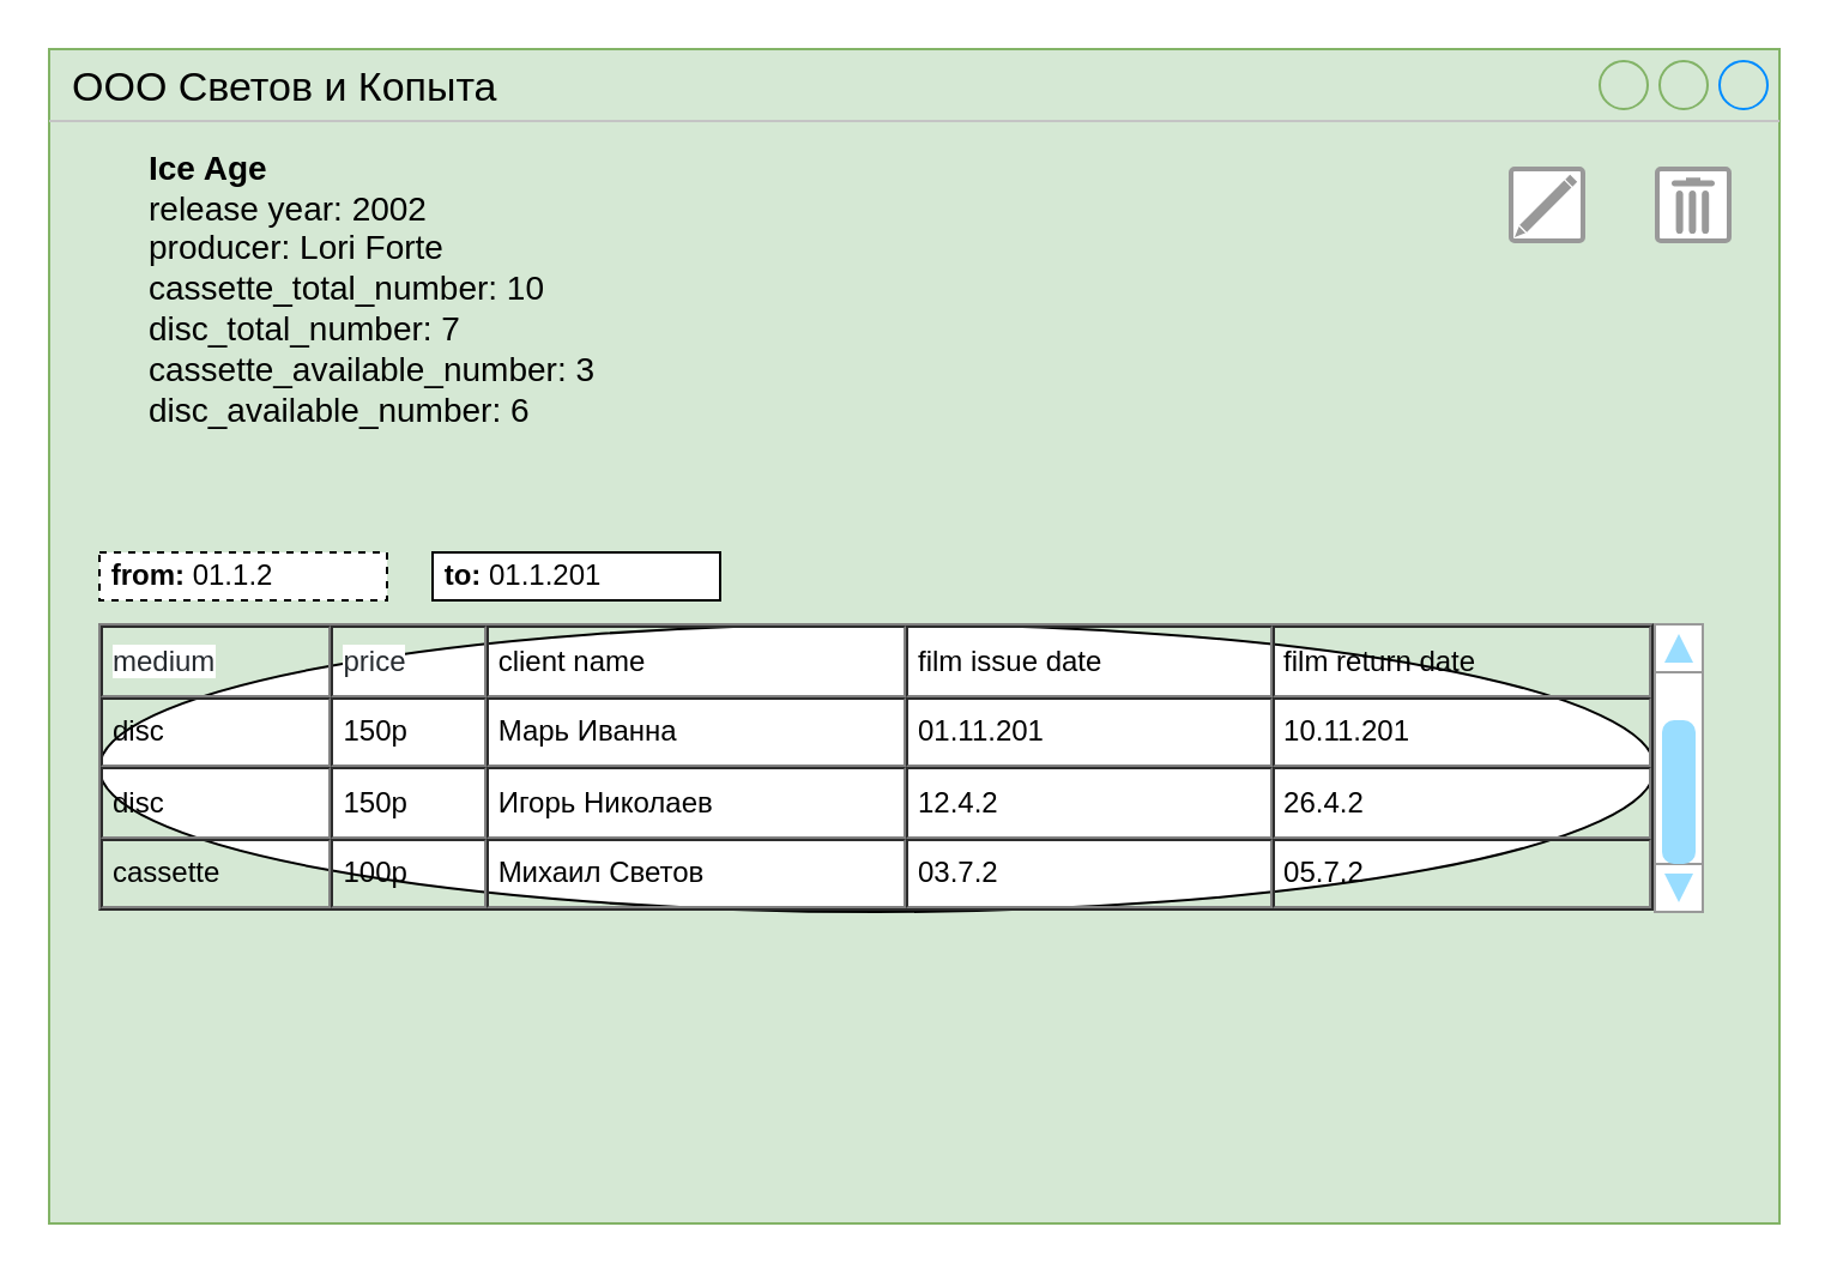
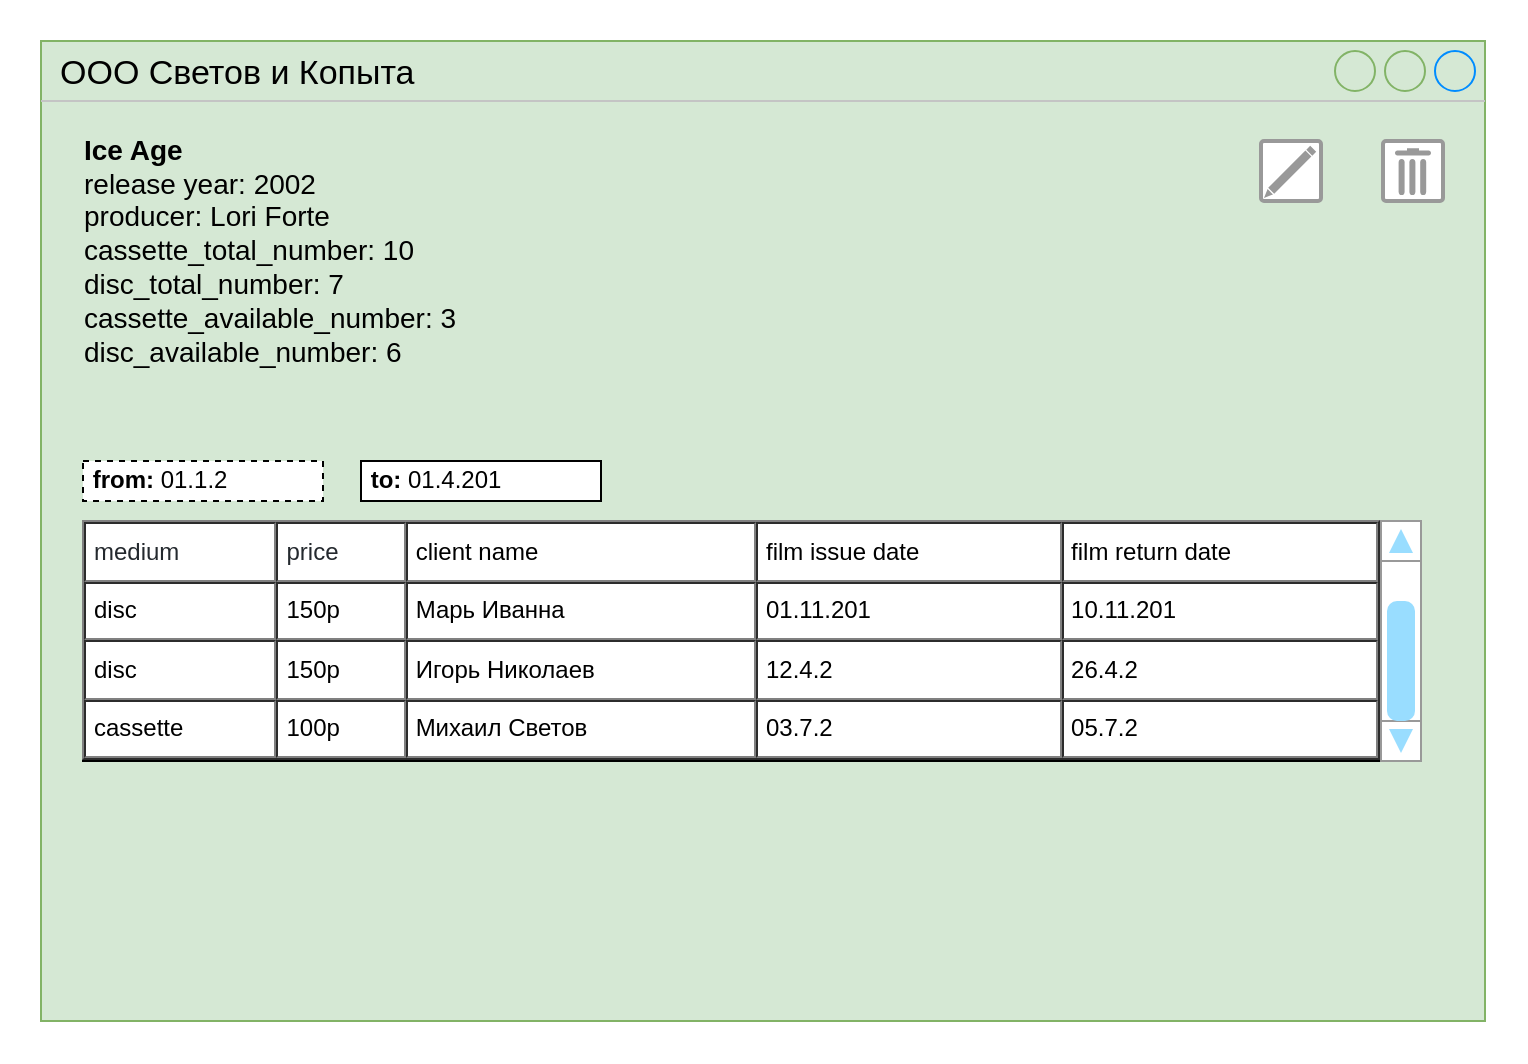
  <mxCell id="0" />
  <mxCell id="1" parent="0" />
  <mxCell id="2" value="ООО Светов и Копыта" style="strokeWidth=1;shadow=0;dashed=0;align=center;html=1;shape=mxgraph.mockup.containers.window;align=left;verticalAlign=top;spacingLeft=8;strokeColor2=#008cff;strokeColor3=#c4c4c4;mainText=;fontSize=17;labelBackgroundColor=none;fillColor=#d5e8d4;strokeColor=#82b366;gradientDirection=east;" vertex="1" parent="1"><mxGeometry x="20" y="20" width="722" height="490" as="geometry" /></mxCell>
- <mxCell id="3" value="&lt;font style=&quot;font-size: 14px&quot;&gt;Ice Age&lt;br&gt;&lt;span style=&quot;font-weight: normal&quot;&gt;release year: 2002&lt;br&gt;producer:&amp;nbsp;Lori Forte&lt;br&gt;&lt;/span&gt;&lt;/font&gt;&lt;div style=&quot;font-size: 14px&quot;&gt;&lt;span style=&quot;font-weight: normal&quot;&gt;&lt;font style=&quot;font-size: 14px&quot;&gt;&lt;span&gt;cassette_total_number: 10&lt;/span&gt;&lt;br&gt;&lt;/font&gt;&lt;/span&gt;&lt;/div&gt;&lt;div style=&quot;font-size: 14px&quot;&gt;&lt;span style=&quot;font-weight: normal&quot;&gt;&lt;font style=&quot;font-size: 14px&quot;&gt;disc_total_number: 7&lt;/font&gt;&lt;/span&gt;&lt;/div&gt;&lt;div style=&quot;font-size: 14px&quot;&gt;&lt;span style=&quot;font-weight: normal&quot;&gt;&lt;font style=&quot;font-size: 14px&quot;&gt;cassette_available_number: 3&lt;/font&gt;&lt;/span&gt;&lt;/div&gt;&lt;div style=&quot;font-size: 14px&quot;&gt;&lt;span style=&quot;font-weight: normal&quot;&gt;&lt;font style=&quot;font-size: 14px&quot;&gt;disc_available_number: 6&lt;/font&gt;&lt;/span&gt;&lt;/div&gt;" style="text;html=1;strokeColor=none;fillColor=none;align=left;verticalAlign=middle;whiteSpace=wrap;rounded=0;fontStyle=1" vertex="1" parent="1"><mxGeometry x="60" y="55" width="220" height="130" as="geometry" /></mxCell>
+ <mxCell id="3" value="&lt;font style=&quot;font-size: 14px&quot;&gt;Ice Age&lt;br&gt;&lt;span style=&quot;font-weight: normal&quot;&gt;release year: 2002&lt;br&gt;producer:&amp;nbsp;Lori Forte&lt;br&gt;&lt;/span&gt;&lt;/font&gt;&lt;div style=&quot;font-size: 14px&quot;&gt;&lt;span style=&quot;font-weight: normal&quot;&gt;&lt;font style=&quot;font-size: 14px&quot;&gt;&lt;span&gt;cassette_total_number: 10&lt;/span&gt;&lt;br&gt;&lt;/font&gt;&lt;/span&gt;&lt;/div&gt;&lt;div style=&quot;font-size: 14px&quot;&gt;&lt;span style=&quot;font-weight: normal&quot;&gt;&lt;font style=&quot;font-size: 14px&quot;&gt;disc_total_number: 7&lt;/font&gt;&lt;/span&gt;&lt;/div&gt;&lt;div style=&quot;font-size: 14px&quot;&gt;&lt;span style=&quot;font-weight: normal&quot;&gt;&lt;font style=&quot;font-size: 14px&quot;&gt;cassette_available_number: 3&lt;/font&gt;&lt;/span&gt;&lt;/div&gt;&lt;div style=&quot;font-size: 14px&quot;&gt;&lt;span style=&quot;font-weight: normal&quot;&gt;&lt;font style=&quot;font-size: 14px&quot;&gt;disc_available_number: 6&lt;/font&gt;&lt;/span&gt;&lt;/div&gt;" style="text;html=1;strokeColor=none;fillColor=none;align=left;verticalAlign=middle;whiteSpace=wrap;rounded=0;fontStyle=1" vertex="1" parent="1"><mxGeometry x="40" y="60" width="220" height="130" as="geometry" /></mxCell>
  <mxCell id="4" value="" style="strokeColor=#999999;verticalLabelPosition=bottom;shadow=0;dashed=0;verticalAlign=top;strokeWidth=2;html=1;shape=mxgraph.mockup.misc.editIcon;align=left;" vertex="1" parent="1"><mxGeometry x="630" y="70" width="30" height="30" as="geometry" /></mxCell>
  <mxCell id="5" value="" style="strokeColor=#999999;verticalLabelPosition=bottom;shadow=0;dashed=0;verticalAlign=top;strokeWidth=2;html=1;shape=mxgraph.mockup.misc.trashcanIcon;align=left;" vertex="1" parent="1"><mxGeometry x="691" y="70" width="30" height="30" as="geometry" /></mxCell>
- <mxCell id="6" value="&lt;table cellpadding=&quot;4&quot; cellspacing=&quot;0&quot; border=&quot;1&quot; style=&quot;font-size: 1em ; width: 100% ; height: 100%&quot;&gt;&lt;tbody&gt;&lt;tr&gt;&lt;th&gt;&lt;span style=&quot;color: rgb(36 , 41 , 46) ; font-family: , &amp;#34;consolas&amp;#34; , &amp;#34;liberation mono&amp;#34; , &amp;#34;menlo&amp;#34; , monospace ; font-weight: 400 ; background-color: rgb(255 , 255 , 255)&quot;&gt;medium&lt;/span&gt;&lt;br&gt;&lt;/th&gt;&lt;th&gt;&lt;span style=&quot;color: rgb(36 , 41 , 46) ; font-family: , &amp;#34;consolas&amp;#34; , &amp;#34;liberation mono&amp;#34; , &amp;#34;menlo&amp;#34; , monospace ; font-weight: 400 ; background-color: rgb(255 , 255 , 255)&quot;&gt;price&lt;/span&gt;&lt;/th&gt;&lt;td&gt;client name&lt;/td&gt;&lt;td&gt;film issue date&lt;br&gt;&lt;/td&gt;&lt;td&gt;film return date&lt;/td&gt;&lt;/tr&gt;&lt;tr&gt;&lt;td&gt;disc&lt;/td&gt;&lt;td&gt;150р&lt;/td&gt;&lt;td&gt;Марь Иванна&lt;/td&gt;&lt;td&gt;01.11.201&lt;/td&gt;&lt;td&gt;10.11.201&lt;/td&gt;&lt;/tr&gt;&lt;tr&gt;&lt;td&gt;disc&lt;/td&gt;&lt;td&gt;150р&lt;/td&gt;&lt;td&gt;Игорь Николаев&lt;/td&gt;&lt;td&gt;12.4.2&lt;/td&gt;&lt;td&gt;26.4.2&lt;/td&gt;&lt;/tr&gt;&lt;tr&gt;&lt;td&gt;cassette&lt;/td&gt;&lt;td&gt;100р&lt;/td&gt;&lt;td&gt;Михаил Светов&lt;/td&gt;&lt;td&gt;03.7.2&lt;/td&gt;&lt;td&gt;05.7.2&lt;/td&gt;&lt;/tr&gt;&lt;/tbody&gt;&lt;/table&gt; " style="ellipse;verticalAlign=top;align=left;overflow=fill;fontSize=12;fontFamily=Helvetica;html=1;" vertex="1" parent="1"><mxGeometry x="41" y="260" width="649" height="120" as="geometry" /></mxCell>
+ <mxCell id="6" value="&lt;table cellpadding=&quot;4&quot; cellspacing=&quot;0&quot; border=&quot;1&quot; style=&quot;font-size: 1em ; width: 100% ; height: 100%&quot;&gt;&lt;tbody&gt;&lt;tr&gt;&lt;th&gt;&lt;span style=&quot;color: rgb(36 , 41 , 46) ; font-family: , &amp;#34;consolas&amp;#34; , &amp;#34;liberation mono&amp;#34; , &amp;#34;menlo&amp;#34; , monospace ; font-weight: 400 ; background-color: rgb(255 , 255 , 255)&quot;&gt;medium&lt;/span&gt;&lt;br&gt;&lt;/th&gt;&lt;th&gt;&lt;span style=&quot;color: rgb(36 , 41 , 46) ; font-family: , &amp;#34;consolas&amp;#34; , &amp;#34;liberation mono&amp;#34; , &amp;#34;menlo&amp;#34; , monospace ; font-weight: 400 ; background-color: rgb(255 , 255 , 255)&quot;&gt;price&lt;/span&gt;&lt;/th&gt;&lt;td&gt;client name&lt;/td&gt;&lt;td&gt;film issue date&lt;br&gt;&lt;/td&gt;&lt;td&gt;film return date&lt;/td&gt;&lt;/tr&gt;&lt;tr&gt;&lt;td&gt;disc&lt;/td&gt;&lt;td&gt;150р&lt;/td&gt;&lt;td&gt;Марь Иванна&lt;/td&gt;&lt;td&gt;01.11.201&lt;/td&gt;&lt;td&gt;10.11.201&lt;/td&gt;&lt;/tr&gt;&lt;tr&gt;&lt;td&gt;disc&lt;/td&gt;&lt;td&gt;150р&lt;/td&gt;&lt;td&gt;Игорь Николаев&lt;/td&gt;&lt;td&gt;12.4.2&lt;/td&gt;&lt;td&gt;26.4.2&lt;/td&gt;&lt;/tr&gt;&lt;tr&gt;&lt;td&gt;cassette&lt;/td&gt;&lt;td&gt;100р&lt;/td&gt;&lt;td&gt;Михаил Светов&lt;/td&gt;&lt;td&gt;03.7.2&lt;/td&gt;&lt;td&gt;05.7.2&lt;/td&gt;&lt;/tr&gt;&lt;/tbody&gt;&lt;/table&gt; " style="verticalAlign=top;align=left;overflow=fill;fontSize=12;fontFamily=Helvetica;html=1" vertex="1" parent="1"><mxGeometry x="41" y="260" width="649" height="120" as="geometry" /></mxCell>
  <mxCell id="7" value="&lt;b&gt;&amp;nbsp;from:&lt;/b&gt; 01.1.2" style="rounded=0;whiteSpace=wrap;html=1;align=left;dashed=1;" vertex="1" parent="1"><mxGeometry x="41" y="230" width="120" height="20" as="geometry" /></mxCell>
- <mxCell id="8" value="&lt;b&gt;&amp;nbsp;to:&lt;/b&gt; 01.1.201" style="rounded=0;whiteSpace=wrap;html=1;align=left;" vertex="1" parent="1"><mxGeometry x="180" y="230" width="120" height="20" as="geometry" /></mxCell>
+ <mxCell id="8" value="&lt;b&gt;&amp;nbsp;to:&lt;/b&gt; 01.4.201" style="rounded=0;whiteSpace=wrap;html=1;align=left;" vertex="1" parent="1"><mxGeometry x="180" y="230" width="120" height="20" as="geometry" /></mxCell>
  <mxCell id="9" value="" style="verticalLabelPosition=bottom;shadow=0;dashed=0;align=center;html=1;verticalAlign=top;strokeWidth=1;shape=mxgraph.mockup.navigation.scrollBar;strokeColor=#999999;barPos=0;fillColor2=#99ddff;strokeColor2=none;direction=north;" vertex="1" parent="1"><mxGeometry x="690" y="260" width="20" height="120" as="geometry" /></mxCell>
